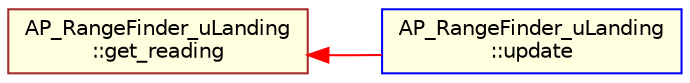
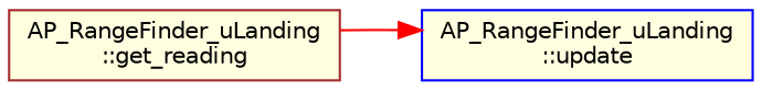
  digraph {
    rankdir=LR
    node [fillcolor=lightyellow fontname=Helvetica fontsize=10 shape=record style=filled]
    n1 [color=brown fontcolor=black height=0.2 label="AP_RangeFinder_uLanding\l::get_reading" width=0.4]
    n2 [color=blue height=0.2 label="AP_RangeFinder_uLanding\l::update" width=0.4]
-   n1 -> n2 [color=red dir=back fontname=Helvetica fontsize=10 labelfontname=Helvetica labelfontsize=10 style=solid]
+   n2 -> n1 [color=red dir=back fontname=Helvetica fontsize=10 labelfontname=Helvetica labelfontsize=10 style=solid]
  }
